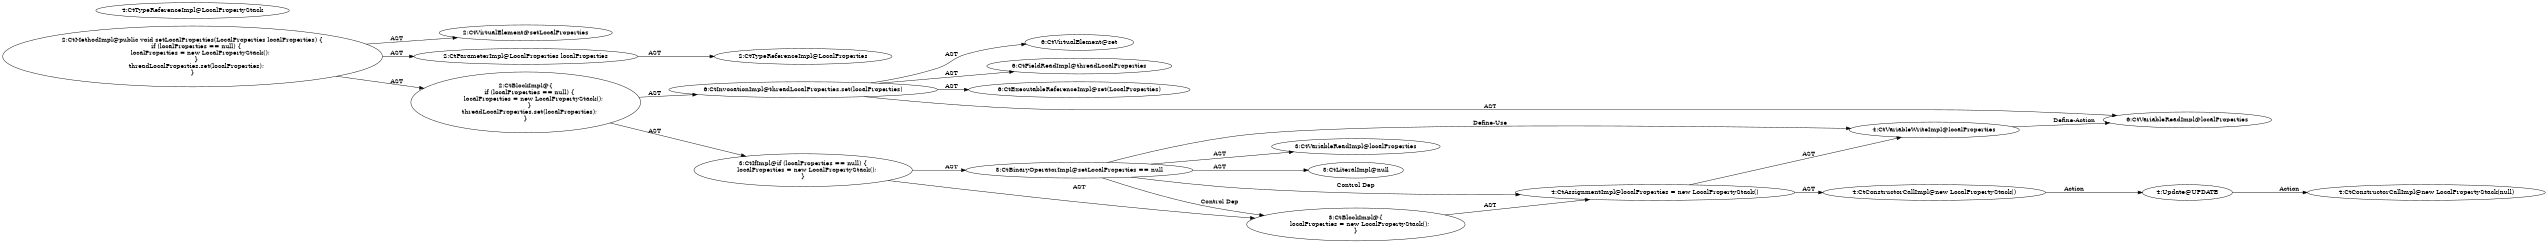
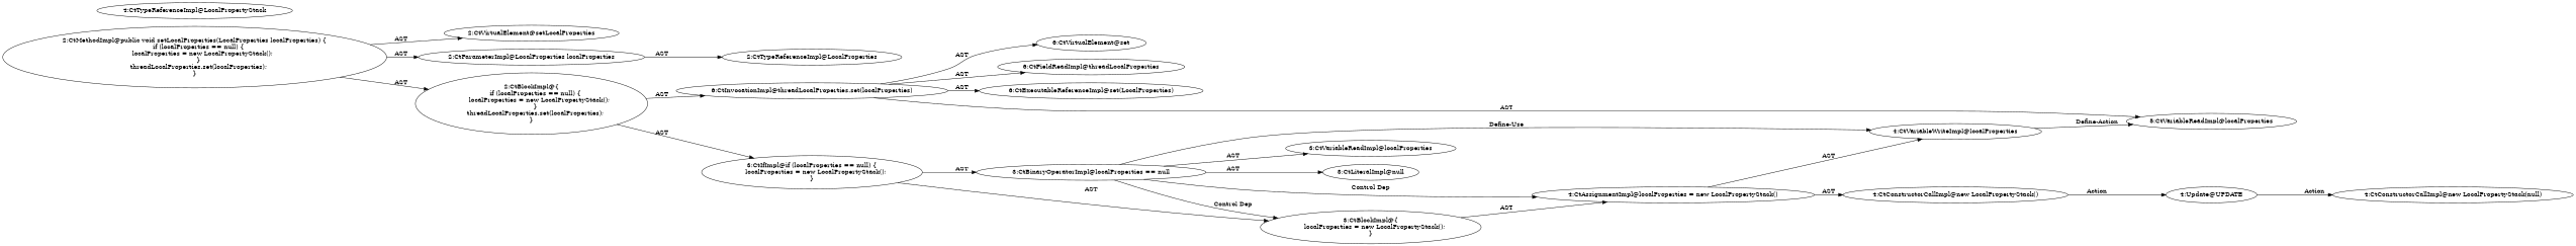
  digraph {
    rankdir=LR
    node [shape=ellipse]
    n1 [label="2:CtVirtualElement@setLocalProperties"]
    n2 [label="2:CtParameterImpl@LocalProperties localProperties"]
    n3 [label="2:CtTypeReferenceImpl@LocalProperties"]
    n4 [label="3:CtVariableReadImpl@localProperties"]
    n5 [label="3:CtLiteralImpl@null"]
-   n6 [label="3:CtBinaryOperatorImpl@setLocalProperties == null"]
+   n6 [label="3:CtBinaryOperatorImpl@localProperties == null"]
    n7 [label="4:CtVariableWriteImpl@localProperties"]
    n8 [label="4:CtAssignmentImpl@localProperties = new LocalPropertyStack()"]
    n9 [label="3:CtBlockImpl@\{\n    localProperties = new LocalPropertyStack();\n\}"]
-   n10 [label="6:CtVariableReadImpl@localProperties"]
+   n10 [label="5:CtVariableReadImpl@localProperties"]
    n11 [label="4:CtConstructorCallImpl@new LocalPropertyStack()"]
    n12 [label="4:Update@UPDATE"]
    n13 [label="4:CtTypeReferenceImpl@LocalPropertyStack"]
    n14 [label="4:CtConstructorCallImpl@new LocalPropertyStack(null)"]
    n15 [label="3:CtIfImpl@if (localProperties == null) \{\n    localProperties = new LocalPropertyStack();\n\}"]
    n16 [label="6:CtExecutableReferenceImpl@set(LocalProperties)"]
    n17 [label="6:CtVirtualElement@set"]
    n18 [label="6:CtFieldReadImpl@threadLocalProperties"]
    n19 [label="6:CtInvocationImpl@threadLocalProperties.set(localProperties)"]
    n20 [label="2:CtBlockImpl@\{\n    if (localProperties == null) \{\n        localProperties = new LocalPropertyStack();\n    \}\n    threadLocalProperties.set(localProperties);\n\}"]
    n21 [label="2:CtMethodImpl@public void setLocalProperties(LocalProperties localProperties) \{\n    if (localProperties == null) \{\n        localProperties = new LocalPropertyStack();\n    \}\n    threadLocalProperties.set(localProperties);\n\}"]
    n2 -> n3 [label=AST]
    n6 -> n4 [label=AST]
    n6 -> n5 [label=AST]
    n6 -> n7 [label="Define-Use"]
    n6 -> n8 [label="Control Dep"]
    n6 -> n9 [label="Control Dep"]
    n7 -> n10 [label="Define-Action"]
    n8 -> n7 [label=AST]
    n8 -> n11 [label=AST]
    n9 -> n8 [label=AST]
    n11 -> n12 [label=Action]
    n12 -> n14 [label=Action]
    n15 -> n6 [label=AST]
    n15 -> n9 [label=AST]
    n19 -> n10 [label=AST]
    n19 -> n16 [label=AST]
    n19 -> n17 [label=AST]
    n19 -> n18 [label=AST]
    n20 -> n15 [label=AST]
    n20 -> n19 [label=AST]
    n21 -> n1 [label=AST]
    n21 -> n2 [label=AST]
    n21 -> n20 [label=AST]
  }
